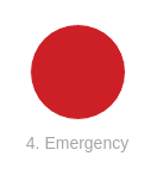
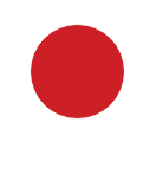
  <mxCell id="0" />
  <mxCell id="1" parent="0" />
  <mxCell id="2" value="" style="ellipse;whiteSpace=wrap;html=1;aspect=fixed;strokeColor=#FFFFFF;fillColor=#cd2026;" parent="1" vertex="1"><mxGeometry x="25" y="20" width="80" height="80" as="geometry" /></mxCell>
- <mxCell id="3" value="4. Emergency" style="rounded=0;whiteSpace=wrap;html=1;strokeColor=none;fontSize=14;fontColor=#a5a5a5;fillColor=none;" parent="1" vertex="1"><mxGeometry x="20" y="110" width="90" height="20" as="geometry" /></mxCell>
